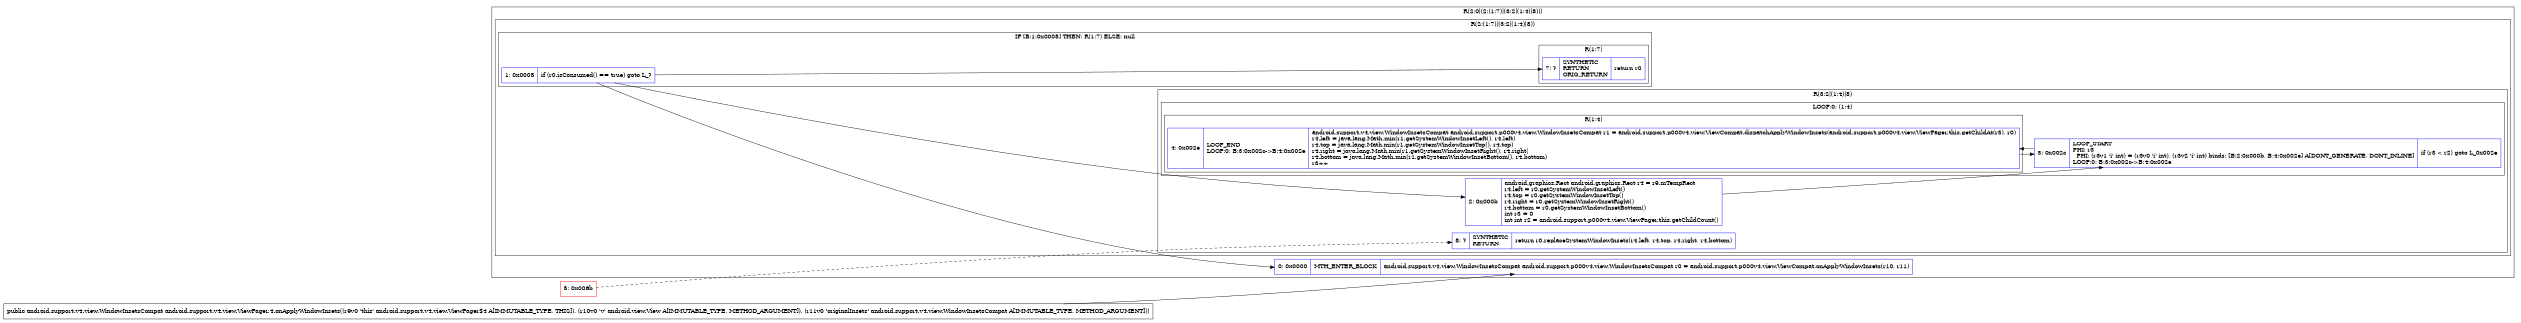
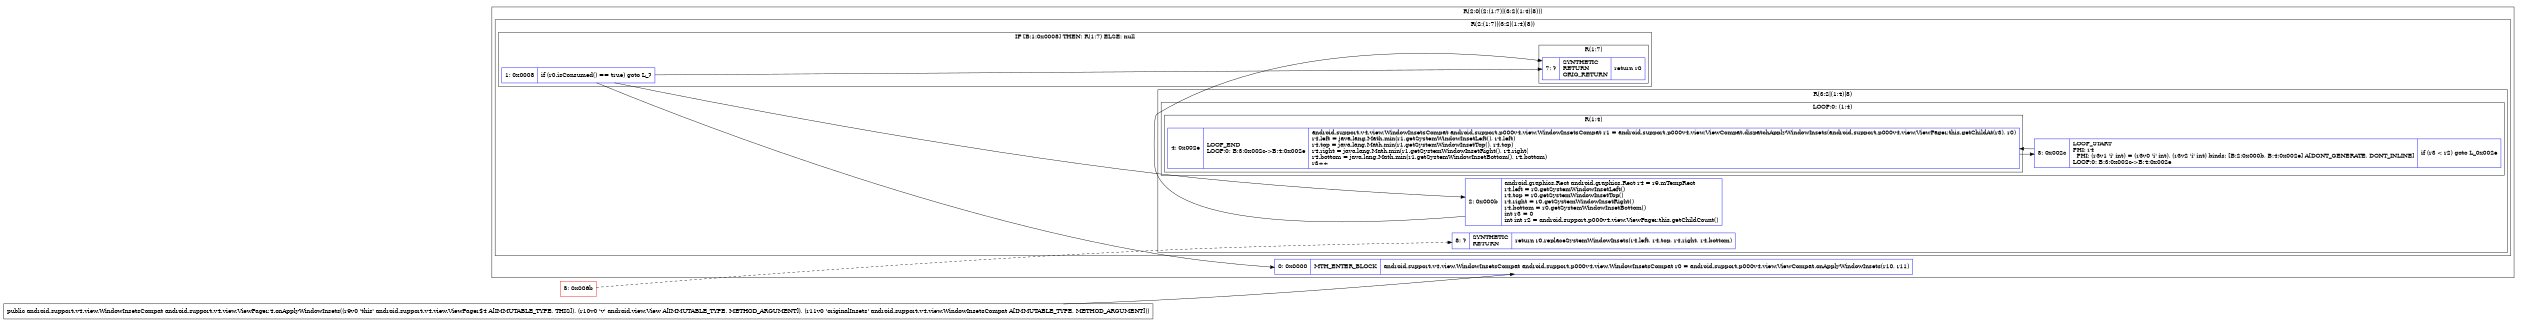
  digraph {
    rankdir=LR
    node [color=blue shape=record]
    n1 [label="{7\:\ ?|SYNTHETIC\lRETURN\lORIG_RETURN\l|return r0\l}"]
    n2 [label="{1\:\ 0x0008|if (r0.isConsumed() == true) goto L_?\l}"]
    n3 [label="{4\:\ 0x002e|LOOP_END\lLOOP:0: B:3:0x002c\-\>B:4:0x002e\l|android.support.v4.view.WindowInsetsCompat android.support.p000v4.view.WindowInsetsCompat r1 = android.support.p000v4.view.ViewCompat.dispatchApplyWindowInsets(android.support.p000v4.view.ViewPager.this.getChildAt(r3), r0)\lr4.left = java.lang.Math.min(r1.getSystemWindowInsetLeft(), r4.left)\lr4.top = java.lang.Math.min(r1.getSystemWindowInsetTop(), r4.top)\lr4.right = java.lang.Math.min(r1.getSystemWindowInsetRight(), r4.right)\lr4.bottom = java.lang.Math.min(r1.getSystemWindowInsetBottom(), r4.bottom)\lr3++\l}"]
-   n4 [label="{3\:\ 0x002c|LOOP_START\lPHI: r3 \l  PHI: (r3v1 'i' int) = (r3v0 'i' int), (r3v2 'i' int) binds: [B:2:0x000b, B:4:0x002e] A[DONT_GENERATE, DONT_INLINE]\lLOOP:0: B:3:0x002c\-\>B:4:0x002e\l|if (r3 \< r2) goto L_0x002e\l}"]
+   n4 [label="{3\:\ 0x002c|LOOP_START\lPHI: r4 \l  PHI: (r3v1 'i' int) = (r3v0 'i' int), (r3v2 'i' int) binds: [B:2:0x000b, B:4:0x002e] A[DONT_GENERATE, DONT_INLINE]\lLOOP:0: B:3:0x002c\-\>B:4:0x002e\l|if (r3 \< r2) goto L_0x002e\l}"]
    n5 [label="{2\:\ 0x000b|android.graphics.Rect android.graphics.Rect r4 = r9.mTempRect\lr4.left = r0.getSystemWindowInsetLeft()\lr4.top = r0.getSystemWindowInsetTop()\lr4.right = r0.getSystemWindowInsetRight()\lr4.bottom = r0.getSystemWindowInsetBottom()\lint r3 = 0\lint int r2 = android.support.p000v4.view.ViewPager.this.getChildCount()\l}"]
    n6 [label="{8\:\ ?|SYNTHETIC\lRETURN\l|return r0.replaceSystemWindowInsets(r4.left, r4.top, r4.right, r4.bottom)\l}"]
    n7 [label="{0\:\ 0x0000|MTH_ENTER_BLOCK\l|android.support.v4.view.WindowInsetsCompat android.support.p000v4.view.WindowInsetsCompat r0 = android.support.p000v4.view.ViewCompat.onApplyWindowInsets(r10, r11)\l}"]
    n8 [color=red label="{5\:\ 0x006b}"]
    n9 [label="{public android.support.v4.view.WindowInsetsCompat android.support.v4.view.ViewPager.4.onApplyWindowInsets((r9v0 'this' android.support.v4.view.ViewPager$4 A[IMMUTABLE_TYPE, THIS]), (r10v0 'v' android.view.View A[IMMUTABLE_TYPE, METHOD_ARGUMENT]), (r11v0 'originalInsets' android.support.v4.view.WindowInsetsCompat A[IMMUTABLE_TYPE, METHOD_ARGUMENT])) }" color=""]
    subgraph cluster_1 {
      label="R(2:0|(2:(1:7)|(3:2|(1:4)|8)))"
      n7
      subgraph cluster_2 {
        label="R(2:(1:7)|(3:2|(1:4)|8))"
        subgraph cluster_3 {
          label="IF [B:1:0x0008] THEN: R(1:7) ELSE: null"
          n2
          subgraph cluster_4 {
            label="R(1:7)"
            n1
          }
        }
        subgraph cluster_5 {
          label="R(3:2|(1:4)|8)"
          n5
          n6
          subgraph cluster_6 {
            label="LOOP:0: (1:4)"
            n4
            subgraph cluster_7 {
              label="R(1:4)"
              n3
            }
          }
        }
      }
    }
    n2 -> n1
    n2 -> n5 [style=solid]
    n2 -> n7
    n3 -> n4
    n4 -> n3
-   n5 -> n4
+   n5 -> n1
    n8 -> n6 [style=dashed]
    n9 -> n7
  }
